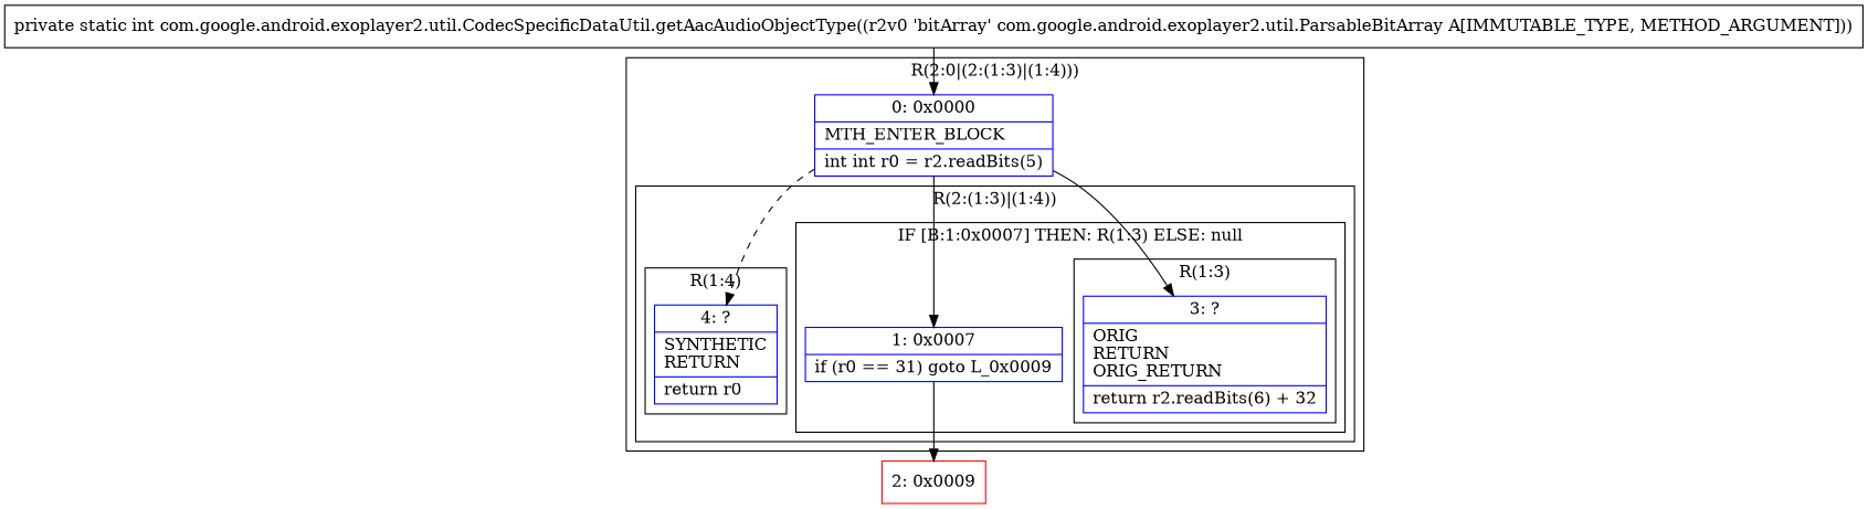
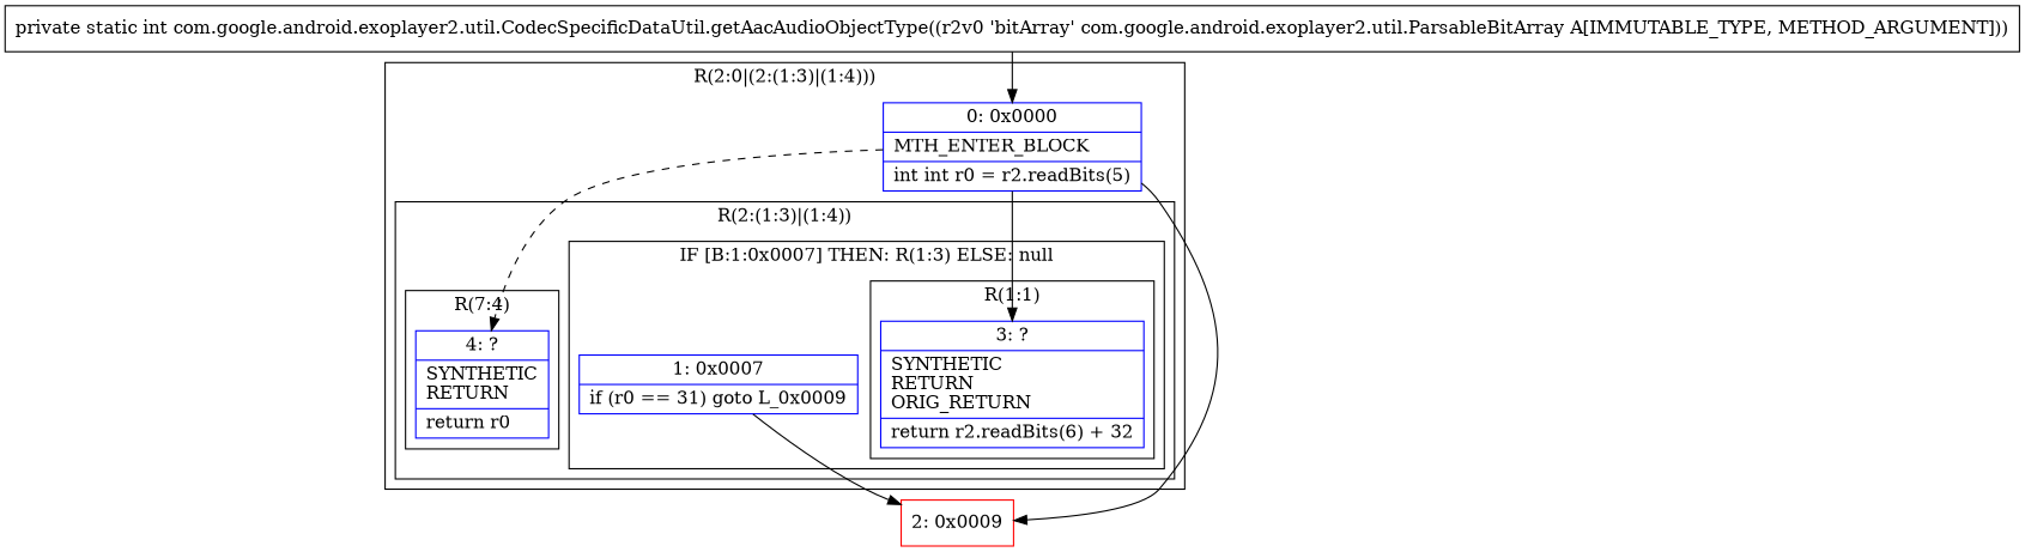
  digraph {
    node [color=blue shape=record]
-   n1 [label="{3\:\ ?|ORIG\lRETURN\lORIG_RETURN\l|return r2.readBits(6) + 32\l}"]
+   n1 [label="{3\:\ ?|SYNTHETIC\lRETURN\lORIG_RETURN\l|return r2.readBits(6) + 32\l}"]
    n2 [label="{1\:\ 0x0007|if (r0 == 31) goto L_0x0009\l}"]
    n3 [label="{4\:\ ?|SYNTHETIC\lRETURN\l|return r0\l}"]
    n4 [label="{0\:\ 0x0000|MTH_ENTER_BLOCK\l|int int r0 = r2.readBits(5)\l}"]
    n5 [color=red label="{2\:\ 0x0009}"]
    n6 [label="{private static int com.google.android.exoplayer2.util.CodecSpecificDataUtil.getAacAudioObjectType((r2v0 'bitArray' com.google.android.exoplayer2.util.ParsableBitArray A[IMMUTABLE_TYPE, METHOD_ARGUMENT])) }" color=""]
    subgraph cluster_1 {
      label="R(2:0|(2:(1:3)|(1:4)))"
      n4
      subgraph cluster_2 {
        label="R(2:(1:3)|(1:4))"
        subgraph cluster_3 {
          label="IF [B:1:0x0007] THEN: R(1:3) ELSE: null"
          n2
          subgraph cluster_4 {
-           label="R(1:3)"
+           label="R(1:1)"
            n1
          }
        }
        subgraph cluster_5 {
-         label="R(1:4)"
+         label="R(7:4)"
          n3
        }
      }
    }
    n2 -> n5
    n4 -> n1
-   n4 -> n2
+   n4 -> n5
    n4 -> n3 [style=dashed]
    n6 -> n4
  }
